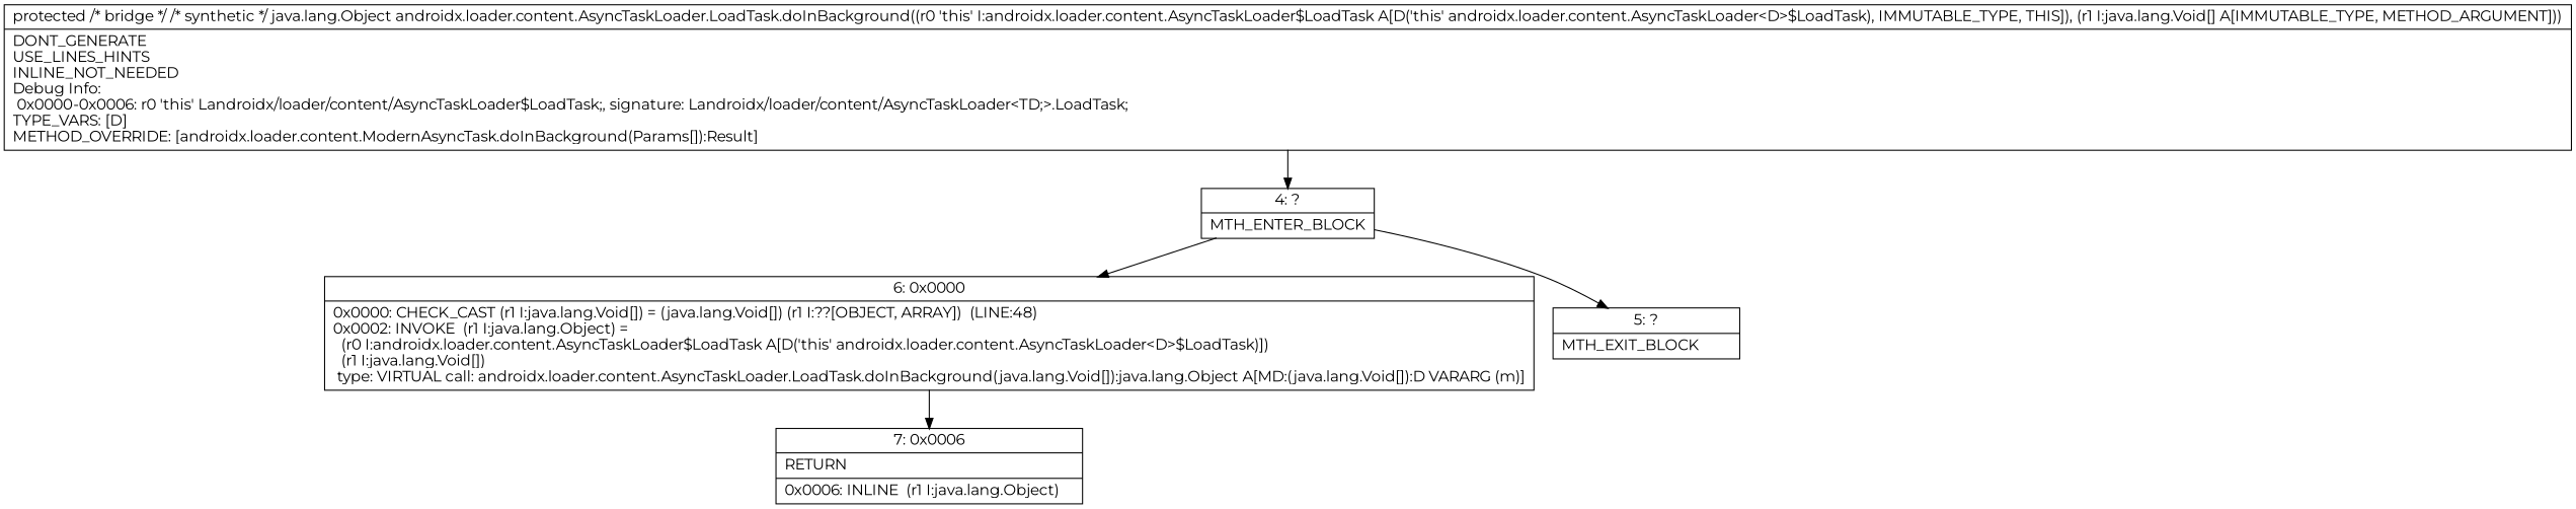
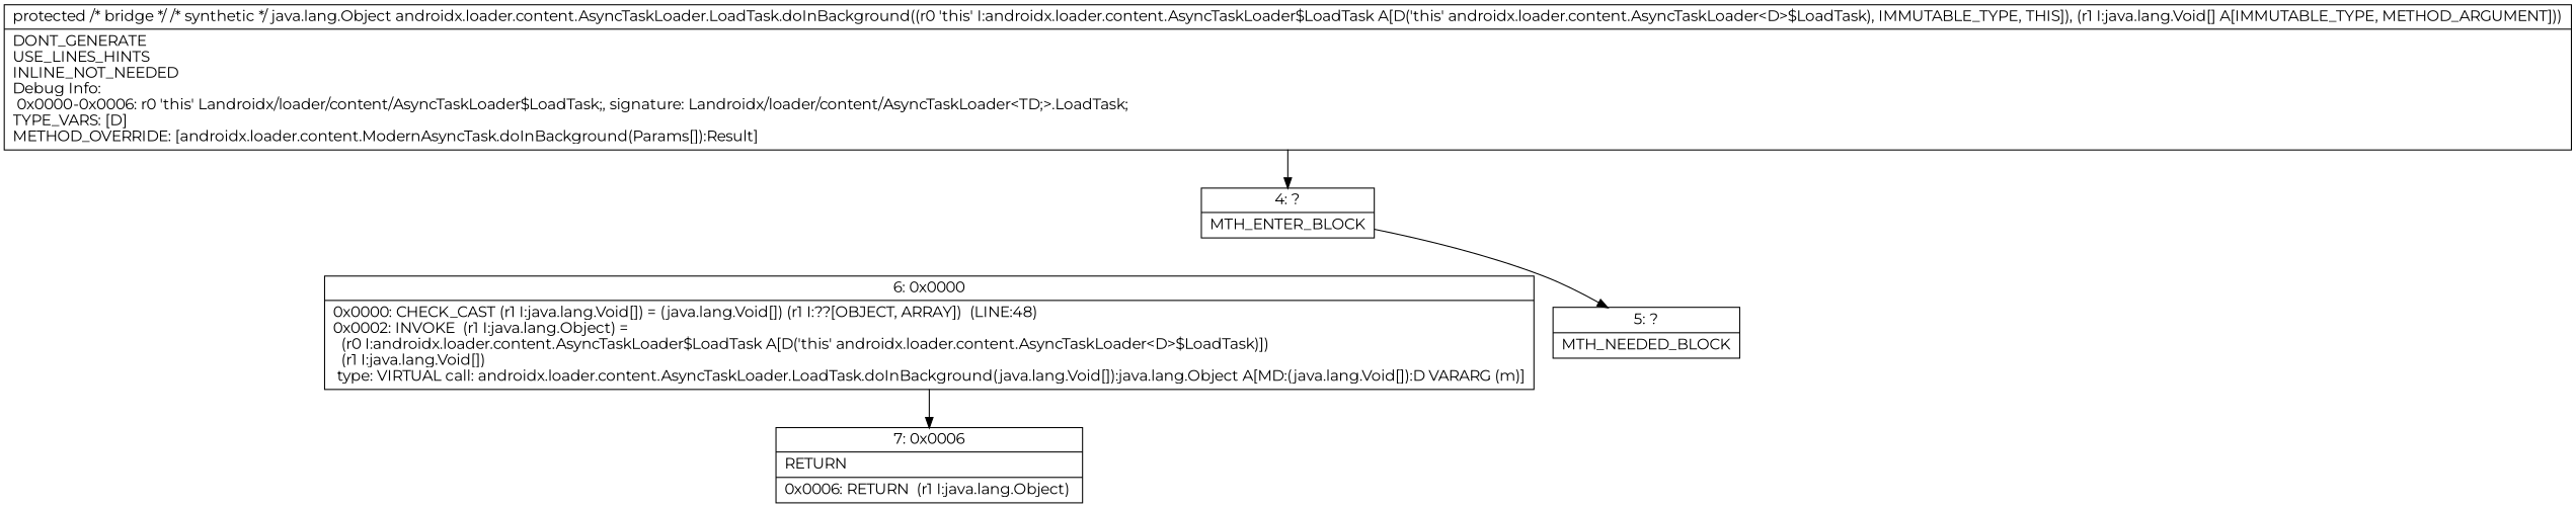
  digraph {
    fontname=Montserrat
    node [fontname=Montserrat shape=record]
    edge [fontname=Montserrat]
    n1 [label="{4\:\ ?|MTH_ENTER_BLOCK\l}"]
    n2 [label="{6\:\ 0x0000|0x0000: CHECK_CAST (r1 I:java.lang.Void[]) = (java.lang.Void[]) (r1 I:??[OBJECT, ARRAY])  (LINE:48)\l0x0002: INVOKE  (r1 I:java.lang.Object) = \l  (r0 I:androidx.loader.content.AsyncTaskLoader$LoadTask A[D('this' androidx.loader.content.AsyncTaskLoader\<D\>$LoadTask)])\l  (r1 I:java.lang.Void[])\l type: VIRTUAL call: androidx.loader.content.AsyncTaskLoader.LoadTask.doInBackground(java.lang.Void[]):java.lang.Object A[MD:(java.lang.Void[]):D VARARG (m)]\l}"]
-   n3 [label="{5\:\ ?|MTH_EXIT_BLOCK\l}"]
-   n4 [label="{7\:\ 0x0006|RETURN\l|0x0006: INLINE  (r1 I:java.lang.Object) \l}"]
+   n3 [label="{5\:\ ?|MTH_NEEDED_BLOCK\l}"]
+   n4 [label="{7\:\ 0x0006|RETURN\l|0x0006: RETURN  (r1 I:java.lang.Object) \l}"]
    n5 [label="{protected \/* bridge *\/ \/* synthetic *\/ java.lang.Object androidx.loader.content.AsyncTaskLoader.LoadTask.doInBackground((r0 'this' I:androidx.loader.content.AsyncTaskLoader$LoadTask A[D('this' androidx.loader.content.AsyncTaskLoader\<D\>$LoadTask), IMMUTABLE_TYPE, THIS]), (r1 I:java.lang.Void[] A[IMMUTABLE_TYPE, METHOD_ARGUMENT]))  | DONT_GENERATE\lUSE_LINES_HINTS\lINLINE_NOT_NEEDED\lDebug Info:\l  0x0000\-0x0006: r0 'this' Landroidx\/loader\/content\/AsyncTaskLoader$LoadTask;, signature: Landroidx\/loader\/content\/AsyncTaskLoader\<TD;\>.LoadTask;\lTYPE_VARS: [D]\lMETHOD_OVERRIDE: [androidx.loader.content.ModernAsyncTask.doInBackground(Params[]):Result]\l}"]
-   n1 -> n2
    n1 -> n3
    n2 -> n4
    n5 -> n1
  }
